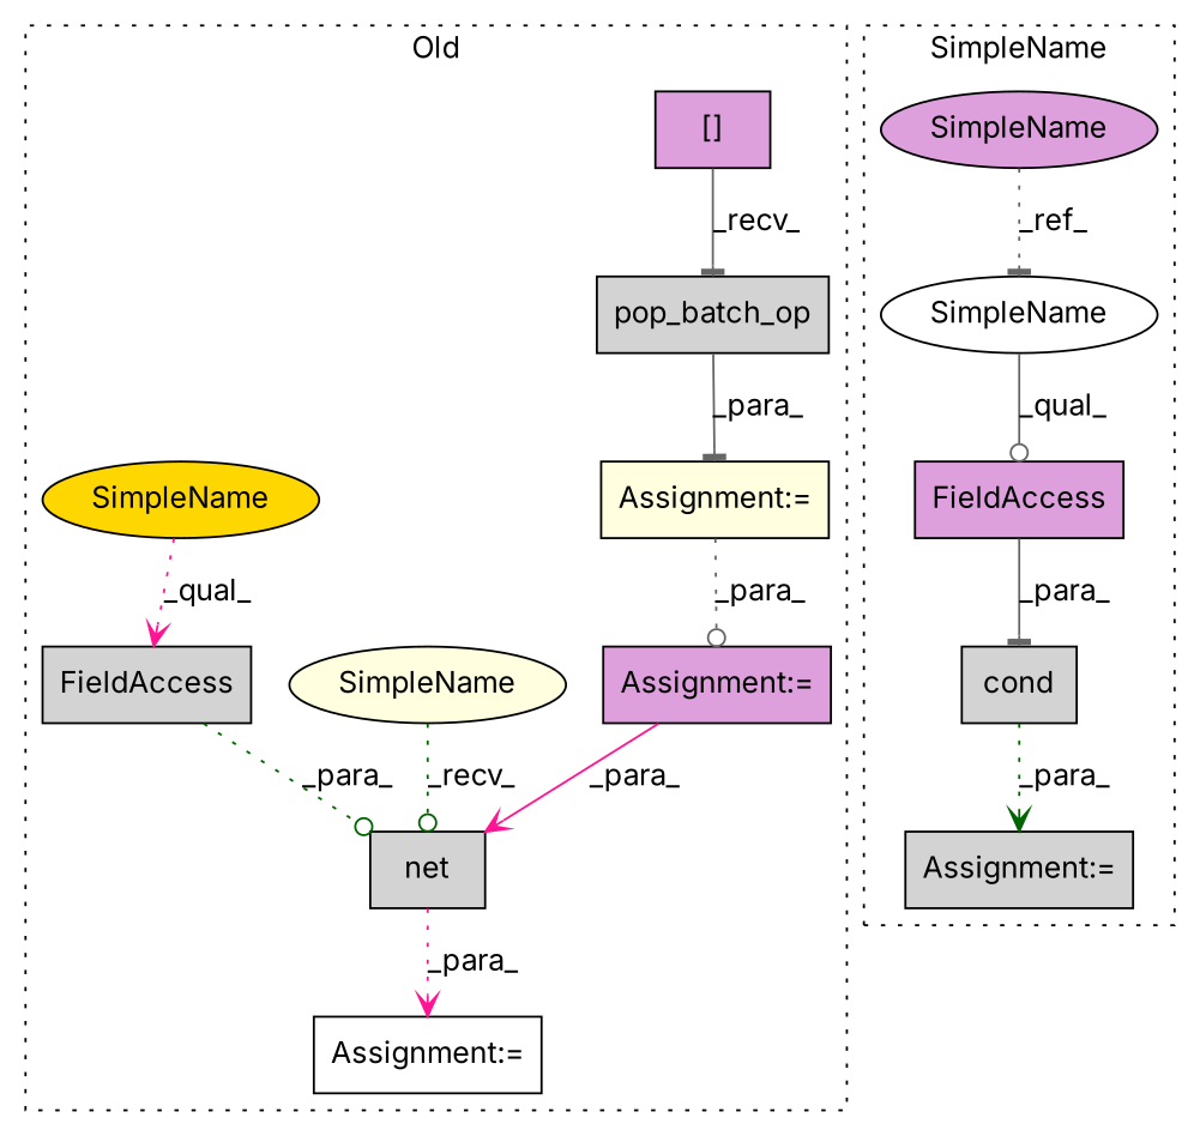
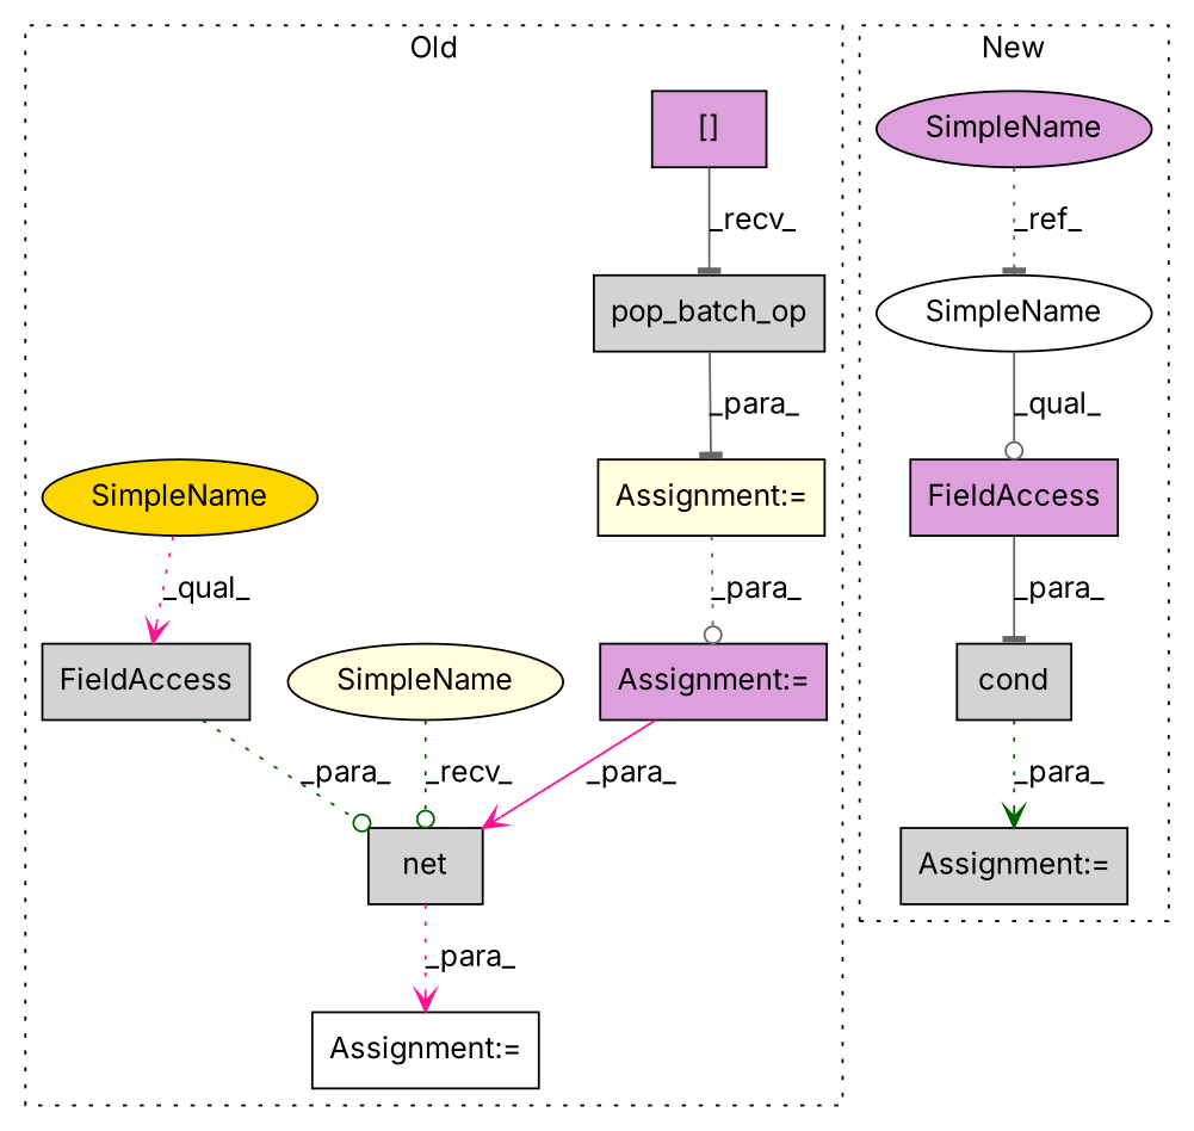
  digraph {
    fontname=Inter
    node [a=7 l=1 s=6863 shape=box style=filled fillcolor=lightgrey fontname=Inter]
    edge [color=gray40 style=dotted arrowhead=vee fontname=Inter]
    n1 [a=32 l="4,1" label=net s="6833,6879"]
    n2 [a=32 l=14 label=pop_batch_op s=6452]
    n3 [a=2 l="19,1" label="[]" s="6430,6450" fillcolor=plum]
    n4 [label="Assignment:=" s=6783 fillcolor=plum]
    n5 [label="Assignment:=" s=6827 fillcolor=white]
    n6 [a=22 l=16 label=FieldAccess]
    n7 [label="Assignment:=" s=6429 fillcolor=lightyellow]
    n8 [a=42 l=4 label=SimpleName s=6828 shape=ellipse fillcolor=lightyellow]
    n9 [a=42 l=4 label=SimpleName shape=ellipse fillcolor=gold]
    n10 [a=32 l="5,1" label=cond s="8116,8182"]
    n11 [a=22 l=18 label=FieldAccess s=8121 fillcolor=plum]
    n12 [label="Assignment:=" s=8104]
    n13 [a=42 l=4 label=SimpleName s=6261 shape=ellipse fillcolor=plum]
    n14 [a=42 l=4 label=SimpleName s=8121 shape=ellipse fillcolor=white]
    subgraph cluster_1 {
      label=Old
      style=dotted
      n1
      n2
      n3
      n4
      n5
      n6
      n7
      n8
      n9
    }
    subgraph cluster_2 {
-     label=SimpleName
+     label=New
      style=dotted
      n10
      n11
      n12
      n13
      n14
    }
    n1 -> n5 [label=_para_ color=deeppink]
    n2 -> n7 [label=_para_ style=solid arrowhead=tee]
    n3 -> n2 [label=_recv_ style=solid arrowhead=tee]
    n4 -> n1 [label=_para_ color=deeppink style=solid]
    n6 -> n1 [label=_para_ color=darkgreen arrowhead=odot]
    n7 -> n4 [label=_para_ arrowhead=odot]
    n8 -> n1 [label=_recv_ color=darkgreen arrowhead=odot]
    n9 -> n6 [label=_qual_ color=deeppink]
    n10 -> n12 [label=_para_ color=darkgreen]
    n11 -> n10 [label=_para_ style=solid arrowhead=tee]
    n13 -> n14 [label=_ref_ arrowhead=tee]
    n14 -> n11 [label=_qual_ style=solid arrowhead=odot]
  }
